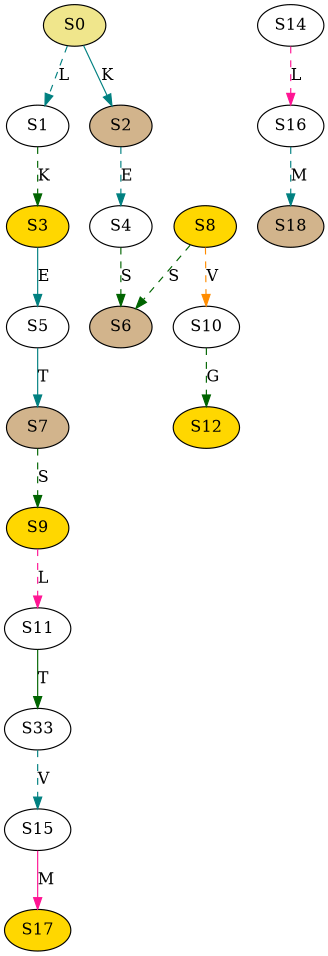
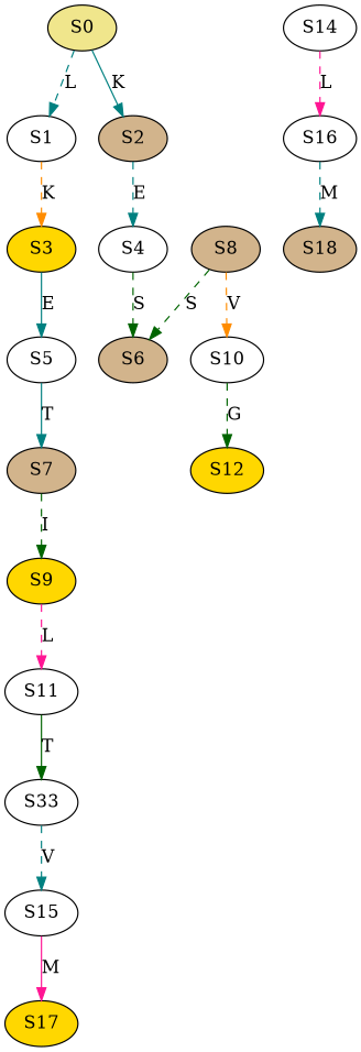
  strict digraph {
    node [fillcolor=white style=filled]
    edge [color=teal style=dashed]
    S0 [fillcolor=khaki]
    S1
    S2 [fillcolor=tan]
    S3 [fillcolor=gold]
    S4
    S5
    S6 [fillcolor=tan]
    S7 [fillcolor=tan]
    S9 [fillcolor=gold]
-   S8 [fillcolor=gold]
+   S8 [fillcolor=tan]
    S10
    S11
    S12 [fillcolor=gold]
    n14 [label=S33]
    S15
    S14
    S16
    S17 [fillcolor=gold]
    S18 [fillcolor=tan]
    S0 -> S1 [label=L]
    S0 -> S2 [label=K style=solid]
-   S1 -> S3 [color=darkgreen label=K]
+   S1 -> S3 [color=darkorange label=K]
    S2 -> S4 [label=E]
    S3 -> S5 [label=E style=solid]
    S4 -> S6 [color=darkgreen label=S]
    S5 -> S7 [label=T style=solid]
-   S7 -> S9 [color=darkgreen label=S]
+   S7 -> S9 [color=darkgreen label=I]
    S9 -> S11 [color=deeppink label=L]
    S8 -> S6 [color=darkgreen label=S]
    S8 -> S10 [color=darkorange label=V]
    S10 -> S12 [color=darkgreen label=G]
    S11 -> n14 [color=darkgreen label=T style=solid]
    n14 -> S15 [label=V]
    S15 -> S17 [color=deeppink label=M style=solid]
    S14 -> S16 [color=deeppink label=L]
    S16 -> S18 [label=M]
  }
